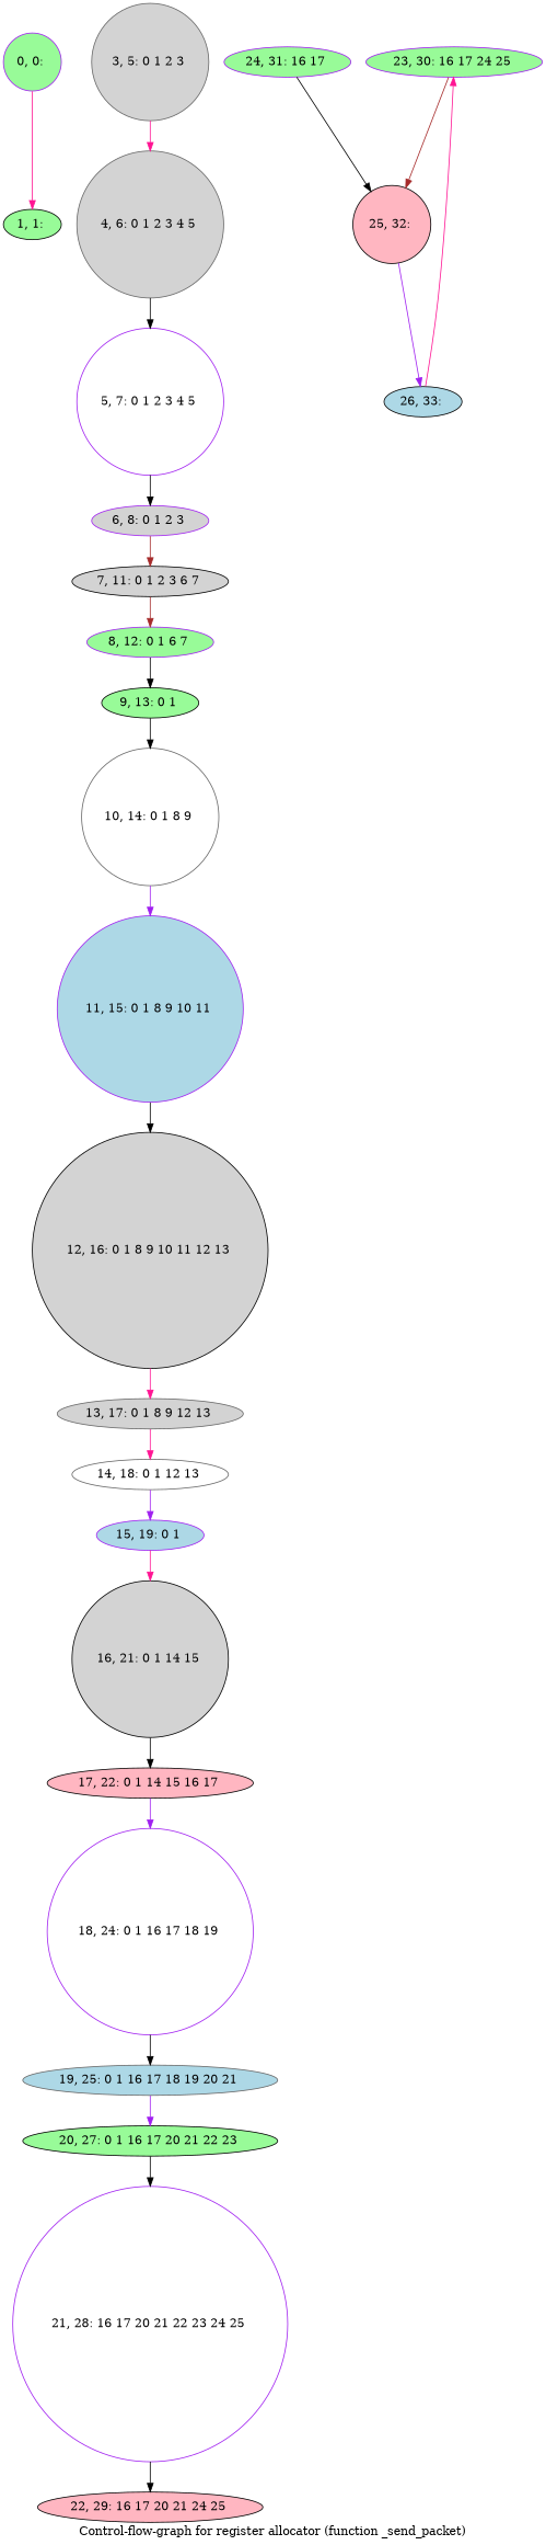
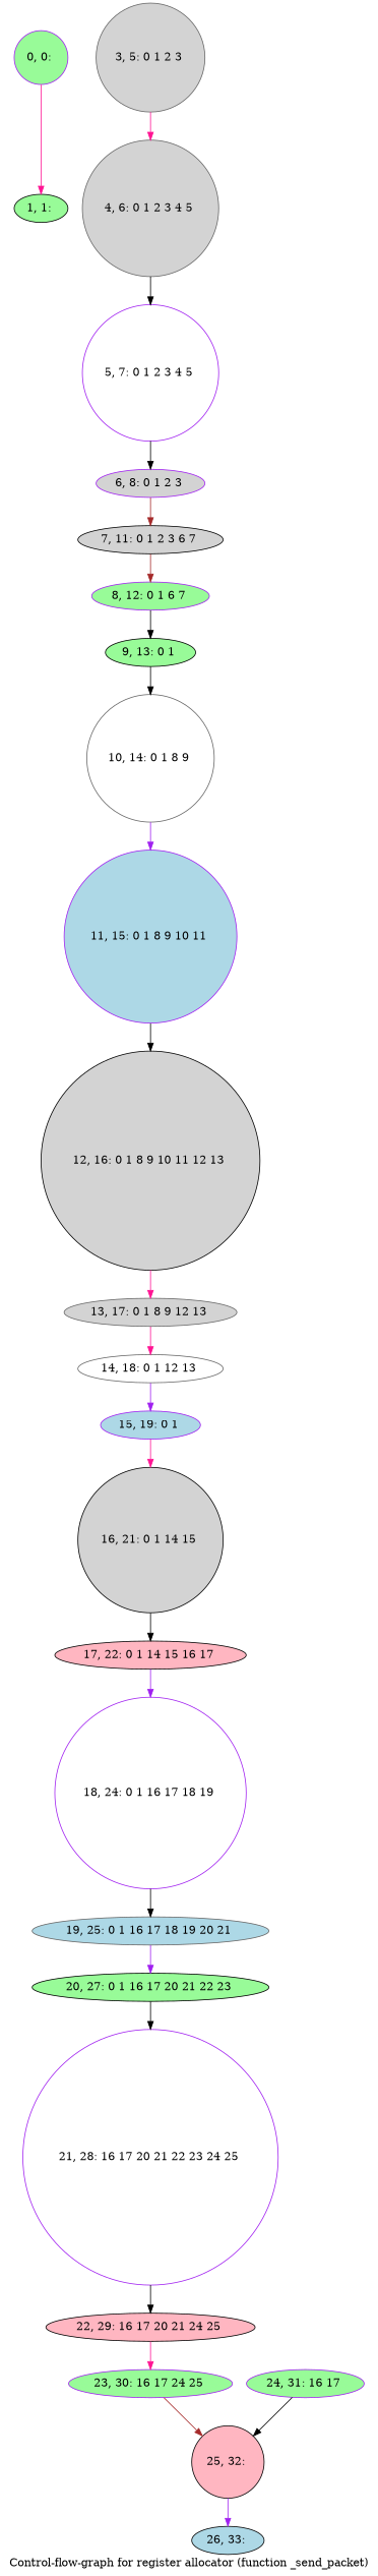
  digraph {
    label="Control-flow-graph for register allocator (function _send_packet)"
    node [color=purple fillcolor=palegreen shape=ellipse style=filled]
    edge [color=black]
    n1 [label="0, 0: " shape=circle]
    n2 [color=black label="1, 1: "]
    n3 [color=gray40 fillcolor=lightgrey label="3, 5: 0 1 2 3 " shape=circle]
    n4 [color=gray40 fillcolor=lightgrey label="4, 6: 0 1 2 3 4 5 " shape=circle]
    n5 [fillcolor=white label="5, 7: 0 1 2 3 4 5 " shape=circle]
    n6 [fillcolor=lightgrey label="6, 8: 0 1 2 3 "]
    n7 [color=black fillcolor=lightgrey label="7, 11: 0 1 2 3 6 7 "]
    n8 [label="8, 12: 0 1 6 7 "]
    n9 [color=black label="9, 13: 0 1 "]
    n10 [color=gray40 fillcolor=white label="10, 14: 0 1 8 9 " shape=circle]
    n11 [fillcolor=lightblue label="11, 15: 0 1 8 9 10 11 " shape=circle]
    n12 [color=black fillcolor=lightgrey label="12, 16: 0 1 8 9 10 11 12 13 " shape=circle]
    n13 [color=gray40 fillcolor=lightgrey label="13, 17: 0 1 8 9 12 13 "]
    n14 [color=gray40 fillcolor=white label="14, 18: 0 1 12 13 "]
    n15 [fillcolor=lightblue label="15, 19: 0 1 "]
    n16 [color=black fillcolor=lightgrey label="16, 21: 0 1 14 15 " shape=circle]
    n17 [color=black fillcolor=lightpink label="17, 22: 0 1 14 15 16 17 "]
    n18 [fillcolor=white label="18, 24: 0 1 16 17 18 19 " shape=circle]
    n19 [color=gray40 fillcolor=lightblue label="19, 25: 0 1 16 17 18 19 20 21 "]
    n20 [color=black label="20, 27: 0 1 16 17 20 21 22 23 "]
    n21 [fillcolor=white label="21, 28: 16 17 20 21 22 23 24 25 " shape=circle]
    n22 [color=black fillcolor=lightpink label="22, 29: 16 17 20 21 24 25 "]
    n23 [label="23, 30: 16 17 24 25 "]
    n24 [color=black fillcolor=lightpink label="25, 32: " shape=circle]
    n25 [label="24, 31: 16 17 "]
    n26 [color=black fillcolor=lightblue label="26, 33: "]
    n1 -> n2 [color=deeppink]
    n3 -> n4 [color=deeppink]
    n4 -> n5
    n5 -> n6
    n6 -> n7 [color=brown]
    n7 -> n8 [color=brown]
    n8 -> n9
    n9 -> n10
    n10 -> n11 [color=purple]
    n11 -> n12
    n12 -> n13 [color=deeppink]
    n13 -> n14 [color=deeppink]
    n14 -> n15 [color=purple]
    n15 -> n16 [color=deeppink]
    n16 -> n17
    n17 -> n18 [color=purple]
    n18 -> n19
    n19 -> n20 [color=purple]
    n20 -> n21
    n21 -> n22
-   n26 -> n23 [color=deeppink]
+   n22 -> n23 [color=deeppink]
    n23 -> n24 [color=brown]
    n24 -> n26 [color=purple]
    n25 -> n24
  }
